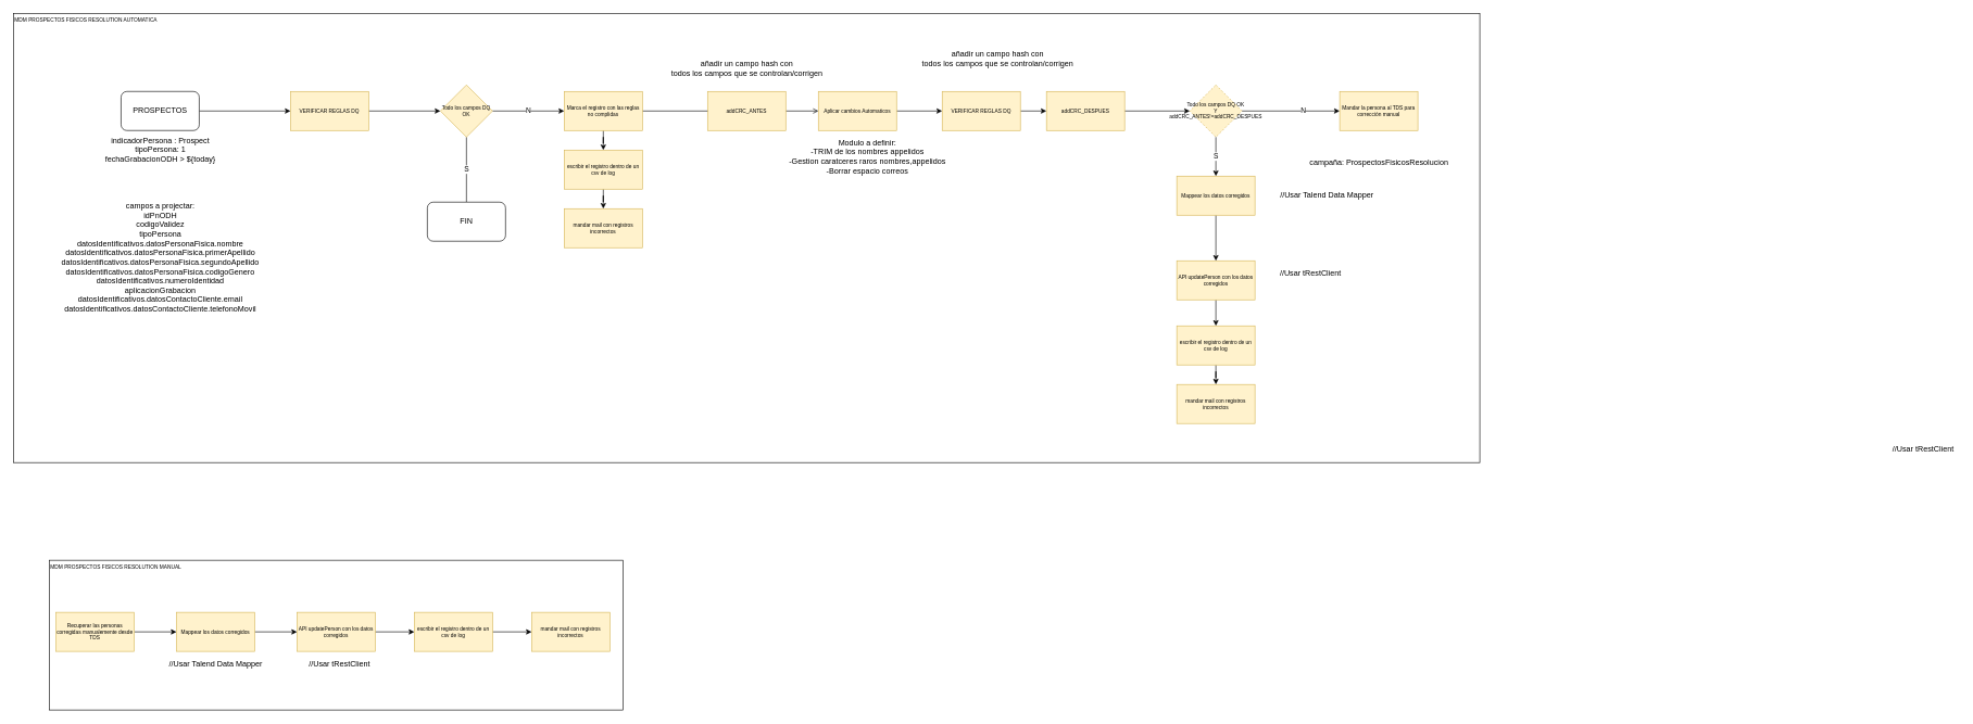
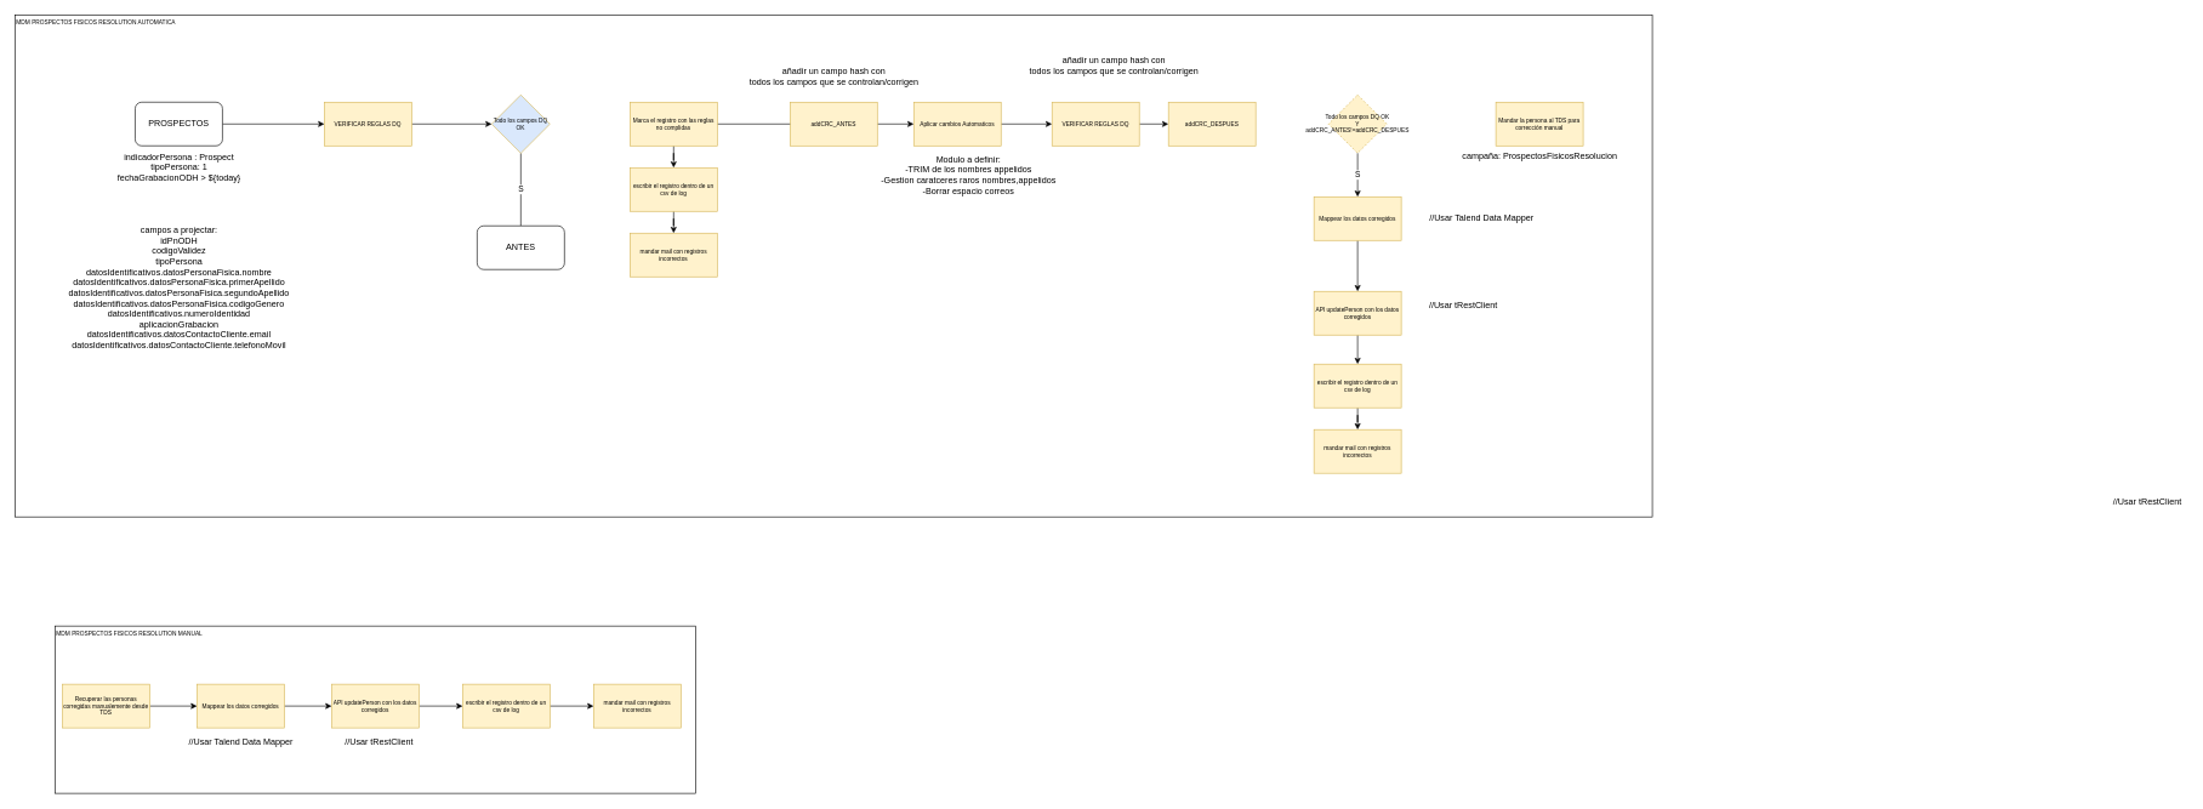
  <mxCell id="0" />
  <mxCell id="1" parent="0" />
  <mxCell id="2" value="MDM PROSPECTOS FISICOS RESOLUTION AUTOMATICA" style="rounded=0;whiteSpace=wrap;html=1;fontSize=8;align=left;verticalAlign=top;container=1;" parent="1" vertex="1"><mxGeometry x="20" y="20" width="2250" height="690" as="geometry" /></mxCell>
  <mxCell id="3" style="edgeStyle=orthogonalEdgeStyle;rounded=0;orthogonalLoop=1;jettySize=auto;html=1;" parent="1" source="4" target="9" edge="1"><mxGeometry relative="1" as="geometry" /></mxCell>
  <mxCell id="4" value="PROSPECTOS" style="rounded=1;whiteSpace=wrap;html=1;" parent="1" vertex="1"><mxGeometry x="185" y="140" width="120" height="60" as="geometry" /></mxCell>
- <mxCell id="5" value="N" style="edgeStyle=orthogonalEdgeStyle;rounded=0;orthogonalLoop=1;jettySize=auto;html=1;" parent="1" source="7" target="47" edge="1"><mxGeometry relative="1" as="geometry" /></mxCell>
  <mxCell id="6" value="S" style="edgeStyle=orthogonalEdgeStyle;rounded=0;orthogonalLoop=1;jettySize=auto;html=1;entryX=0.5;entryY=0;entryDx=0;entryDy=0;endArrow=none;" parent="1" source="7" target="15" edge="1"><mxGeometry relative="1" as="geometry" /></mxCell>
- <mxCell id="7" value="Todo los campos DQ OK" style="rhombus;whiteSpace=wrap;html=1;fontSize=8;fillColor=#fff2cc;strokeColor=#d6b656;" parent="1" vertex="1"><mxGeometry x="675" y="130" width="80" height="80" as="geometry" /></mxCell>
+ <mxCell id="7" value="Todo los campos DQ OK" style="rhombus;whiteSpace=wrap;html=1;fontSize=8;fillColor=#dae8fc;strokeColor=#d6b656;" parent="1" vertex="1"><mxGeometry x="675" y="130" width="80" height="80" as="geometry" /></mxCell>
  <mxCell id="8" style="edgeStyle=orthogonalEdgeStyle;rounded=0;orthogonalLoop=1;jettySize=auto;html=1;" parent="1" source="9" target="7" edge="1"><mxGeometry relative="1" as="geometry" /></mxCell>
  <mxCell id="9" value="VERIFICAR REGLAS DQ" style="rounded=0;whiteSpace=wrap;html=1;fontSize=8;fillColor=#fff2cc;strokeColor=#d6b656;" parent="1" vertex="1"><mxGeometry x="445" y="140" width="120" height="60" as="geometry" /></mxCell>
  <mxCell id="10" style="edgeStyle=orthogonalEdgeStyle;rounded=0;orthogonalLoop=1;jettySize=auto;html=1;" parent="1" source="11" target="21" edge="1"><mxGeometry relative="1" as="geometry" /></mxCell>
  <mxCell id="11" value="Aplicar cambios Automaticos" style="rounded=0;whiteSpace=wrap;html=1;fontSize=8;fillColor=#fff2cc;strokeColor=#d6b656;" parent="1" vertex="1"><mxGeometry x="1255" y="140" width="120" height="60" as="geometry" /></mxCell>
- <mxCell id="12" style="edgeStyle=orthogonalEdgeStyle;rounded=0;orthogonalLoop=1;jettySize=auto;html=1;entryX=0;entryY=0.5;entryDx=0;entryDy=0;endArrow=open;" parent="1" source="13" target="11" edge="1"><mxGeometry relative="1" as="geometry" /></mxCell>
+ <mxCell id="12" style="edgeStyle=orthogonalEdgeStyle;rounded=0;orthogonalLoop=1;jettySize=auto;html=1;entryX=0;entryY=0.5;entryDx=0;entryDy=0;" parent="1" source="13" target="11" edge="1"><mxGeometry relative="1" as="geometry" /></mxCell>
  <mxCell id="13" value="addCRC_ANTES" style="rounded=0;whiteSpace=wrap;html=1;fontSize=8;fillColor=#fff2cc;strokeColor=#d6b656;" parent="1" vertex="1"><mxGeometry x="1085" y="140" width="120" height="60" as="geometry" /></mxCell>
  <mxCell id="14" value="añadir un campo hash con &lt;br&gt;todos los campos que se controlan/corrigen" style="text;html=1;resizable=0;autosize=1;align=center;verticalAlign=middle;points=[];fillColor=none;strokeColor=none;rounded=0;" parent="1" vertex="1"><mxGeometry x="1020" y="90" width="250" height="30" as="geometry" /></mxCell>
- <mxCell id="15" value="FIN" style="rounded=1;whiteSpace=wrap;html=1;" parent="1" vertex="1"><mxGeometry x="655" y="310" width="120" height="60" as="geometry" /></mxCell>
- <mxCell id="16" style="edgeStyle=orthogonalEdgeStyle;rounded=0;orthogonalLoop=1;jettySize=auto;html=1;entryX=0;entryY=0.5;entryDx=0;entryDy=0;" parent="1" source="19" target="26" edge="1"><mxGeometry relative="1" as="geometry" /></mxCell>
- <mxCell id="17" value="N&lt;br&gt;" style="edgeLabel;html=1;align=center;verticalAlign=middle;resizable=0;points=[];" parent="16" vertex="1" connectable="0"><mxGeometry x="0.24" y="2" relative="1" as="geometry"><mxPoint as="offset" /></mxGeometry></mxCell>
+ <mxCell id="15" value="ANTES" style="rounded=1;whiteSpace=wrap;html=1;" parent="1" vertex="1"><mxGeometry x="655" y="310" width="120" height="60" as="geometry" /></mxCell>
  <mxCell id="18" value="S" style="edgeStyle=orthogonalEdgeStyle;rounded=0;orthogonalLoop=1;jettySize=auto;html=1;" parent="1" source="19" target="38" edge="1"><mxGeometry relative="1" as="geometry" /></mxCell>
  <mxCell id="19" value="Todo los campos DQ OK&lt;br&gt;Y&lt;br&gt;addCRC_ANTES!=addCRC_DESPUES" style="rhombus;whiteSpace=wrap;html=1;fontSize=8;fillColor=#fff2cc;strokeColor=#d6b656;dashed=1;" parent="1" vertex="1"><mxGeometry x="1825" y="130" width="80" height="80" as="geometry" /></mxCell>
  <mxCell id="20" style="edgeStyle=orthogonalEdgeStyle;rounded=0;orthogonalLoop=1;jettySize=auto;html=1;entryX=0;entryY=0.5;entryDx=0;entryDy=0;" parent="1" source="21" target="23" edge="1"><mxGeometry relative="1" as="geometry" /></mxCell>
  <mxCell id="21" value="VERIFICAR REGLAS DQ" style="rounded=0;whiteSpace=wrap;html=1;fontSize=8;fillColor=#fff2cc;strokeColor=#d6b656;" parent="1" vertex="1"><mxGeometry x="1445" y="140" width="120" height="60" as="geometry" /></mxCell>
- <mxCell id="22" style="edgeStyle=orthogonalEdgeStyle;rounded=0;orthogonalLoop=1;jettySize=auto;html=1;entryX=0;entryY=0.5;entryDx=0;entryDy=0;" parent="1" source="23" target="19" edge="1"><mxGeometry relative="1" as="geometry" /></mxCell>
  <mxCell id="23" value="addCRC_DESPUES" style="rounded=0;whiteSpace=wrap;html=1;fontSize=8;fillColor=#fff2cc;strokeColor=#d6b656;" parent="1" vertex="1"><mxGeometry x="1605" y="140" width="120" height="60" as="geometry" /></mxCell>
  <mxCell id="24" style="edgeStyle=orthogonalEdgeStyle;rounded=0;orthogonalLoop=1;jettySize=auto;html=1;entryX=0.5;entryY=0;entryDx=0;entryDy=0;" parent="1" source="25" target="54" edge="1"><mxGeometry relative="1" as="geometry" /></mxCell>
  <mxCell id="25" value="API updatePerson con los datos corregidos" style="rounded=0;whiteSpace=wrap;html=1;fontSize=8;fillColor=#fff2cc;strokeColor=#d6b656;" parent="1" vertex="1"><mxGeometry x="1805" width="120" height="60" as="geometry" y="400" /></mxCell>
  <mxCell id="26" value="Mandar la persona al TDS para corrección manual" style="rounded=0;whiteSpace=wrap;html=1;fontSize=8;fillColor=#fff2cc;strokeColor=#d6b656;" parent="1" vertex="1"><mxGeometry x="2055" y="140" width="120" height="60" as="geometry" /></mxCell>
  <mxCell id="27" style="edgeStyle=orthogonalEdgeStyle;rounded=0;orthogonalLoop=1;jettySize=auto;html=1;exitX=0.5;exitY=1;exitDx=0;exitDy=0;" parent="1" source="26" target="26" edge="1"><mxGeometry relative="1" as="geometry" /></mxCell>
  <mxCell id="28" value="campos a projectar:&lt;br&gt;idPnODH&lt;br&gt;codigoValidez&lt;br&gt;tipoPersona&lt;br&gt;datosIdentificativos.datosPersonaFisica.nombre&lt;br&gt;datosIdentificativos.datosPersonaFisica.primerApellido&lt;br&gt;datosIdentificativos.datosPersonaFisica.segundoApellido&lt;br&gt;datosIdentificativos.datosPersonaFisica.codigoGenero&lt;br&gt;datosIdentificativos.numeroIdentidad&lt;br&gt;aplicacionGrabacion&lt;br&gt;datosIdentificativos.datosContactoCliente.email&lt;br&gt;datosIdentificativos.datosContactoCliente.telefonoMovil&lt;br&gt;" style="text;html=1;resizable=0;autosize=1;align=center;verticalAlign=middle;points=[];fillColor=none;strokeColor=none;rounded=0;" parent="1" vertex="1"><mxGeometry x="85" y="310" width="320" height="170" as="geometry" /></mxCell>
  <mxCell id="29" value="añadir un campo hash con &lt;br&gt;todos los campos que se controlan/corrigen" style="text;html=1;resizable=0;autosize=1;align=center;verticalAlign=middle;points=[];fillColor=none;strokeColor=none;rounded=0;" parent="1" vertex="1"><mxGeometry x="1405" y="75" width="250" height="30" as="geometry" /></mxCell>
  <mxCell id="30" value="MDM PROSPECTOS FISICOS RESOLUTION MANUAL" style="rounded=0;whiteSpace=wrap;html=1;fontSize=8;align=left;verticalAlign=top;" parent="1" vertex="1"><mxGeometry x="75" y="860" width="880" height="230" as="geometry" /></mxCell>
  <mxCell id="31" style="edgeStyle=orthogonalEdgeStyle;rounded=0;orthogonalLoop=1;jettySize=auto;html=1;entryX=0;entryY=0.5;entryDx=0;entryDy=0;" parent="1" source="32" target="36" edge="1"><mxGeometry relative="1" as="geometry" /></mxCell>
  <mxCell id="32" value="Recuperar las personas corregidas manualemente desde TDS" style="rounded=0;whiteSpace=wrap;html=1;fontSize=8;fillColor=#fff2cc;strokeColor=#d6b656;" parent="1" vertex="1"><mxGeometry x="85" y="940" width="120" height="60" as="geometry" /></mxCell>
  <mxCell id="33" style="edgeStyle=orthogonalEdgeStyle;rounded=0;orthogonalLoop=1;jettySize=auto;html=1;entryX=0;entryY=0.5;entryDx=0;entryDy=0;" parent="1" source="34" target="57" edge="1"><mxGeometry relative="1" as="geometry" /></mxCell>
  <mxCell id="34" value="API updatePerson con los datos corregidos" style="rounded=0;whiteSpace=wrap;html=1;fontSize=8;fillColor=#fff2cc;strokeColor=#d6b656;" parent="1" vertex="1"><mxGeometry x="455" y="940" width="120" height="60" as="geometry" /></mxCell>
  <mxCell id="35" style="edgeStyle=orthogonalEdgeStyle;rounded=0;orthogonalLoop=1;jettySize=auto;html=1;" parent="1" source="36" target="34" edge="1"><mxGeometry relative="1" as="geometry" /></mxCell>
  <mxCell id="36" value="Mappear los datos corregidos" style="rounded=0;whiteSpace=wrap;html=1;fontSize=8;fillColor=#fff2cc;strokeColor=#d6b656;" parent="1" vertex="1"><mxGeometry x="270" y="940" width="120" height="60" as="geometry" /></mxCell>
  <mxCell id="37" style="edgeStyle=orthogonalEdgeStyle;rounded=0;orthogonalLoop=1;jettySize=auto;html=1;" parent="1" source="38" target="25" edge="1"><mxGeometry relative="1" as="geometry" /></mxCell>
  <mxCell id="38" value="Mappear los datos corregidos" style="rounded=0;whiteSpace=wrap;html=1;fontSize=8;fillColor=#fff2cc;strokeColor=#d6b656;" parent="1" vertex="1"><mxGeometry x="1805" y="270" width="120" height="60" as="geometry" /></mxCell>
  <mxCell id="39" value="//Usar Talend Data Mapper" style="text;html=1;resizable=0;autosize=1;align=center;verticalAlign=middle;points=[];fillColor=none;strokeColor=none;rounded=0;" parent="1" vertex="1"><mxGeometry x="1955" y="290" width="160" height="20" as="geometry" /></mxCell>
  <mxCell id="40" value="//Usar tRestClient" style="text;html=1;resizable=0;autosize=1;align=center;verticalAlign=middle;points=[];fillColor=none;strokeColor=none;rounded=0;" parent="1" vertex="1"><mxGeometry x="1955" y="410" width="110" height="20" as="geometry" /></mxCell>
  <mxCell id="41" value="//Usar Talend Data Mapper" style="text;html=1;resizable=0;autosize=1;align=center;verticalAlign=middle;points=[];fillColor=none;strokeColor=none;rounded=0;" parent="1" vertex="1"><mxGeometry x="250" y="1010" width="160" height="20" as="geometry" /></mxCell>
  <mxCell id="42" value="//Usar tRestClient" style="text;html=1;resizable=0;autosize=1;align=center;verticalAlign=middle;points=[];fillColor=none;strokeColor=none;rounded=0;" parent="1" vertex="1"><mxGeometry x="465" y="1010" width="110" height="20" as="geometry" /></mxCell>
  <mxCell id="43" value="indicadorPersona&amp;nbsp;: Prospect&lt;br&gt;tipoPersona: 1&lt;br&gt;fechaGrabacionODH &amp;gt; ${today}" style="text;html=1;resizable=0;autosize=1;align=center;verticalAlign=middle;points=[];fillColor=none;strokeColor=none;rounded=0;" parent="1" vertex="1"><mxGeometry x="155" y="205" width="180" height="50" as="geometry" /></mxCell>
- <mxCell id="44" value="campaña: ProspectosFisicosResolucion" style="text;html=1;resizable=0;autosize=1;align=center;verticalAlign=middle;points=[];fillColor=none;strokeColor=none;rounded=0;" parent="1" vertex="1"><mxGeometry x="2000" y="240" width="230" height="20" as="geometry" /></mxCell>
+ <mxCell id="44" value="campaña: ProspectosFisicosResolucion" style="text;html=1;resizable=0;autosize=1;align=center;verticalAlign=middle;points=[];fillColor=none;strokeColor=none;rounded=0;" parent="1" vertex="1"><mxGeometry x="2000" y="205" width="230" height="20" as="geometry" /></mxCell>
  <mxCell id="45" style="edgeStyle=orthogonalEdgeStyle;rounded=0;orthogonalLoop=1;jettySize=auto;html=1;entryX=0;entryY=0.5;entryDx=0;entryDy=0;endArrow=none;" parent="1" source="47" target="13" edge="1"><mxGeometry relative="1" as="geometry" /></mxCell>
  <mxCell id="46" style="edgeStyle=orthogonalEdgeStyle;rounded=0;orthogonalLoop=1;jettySize=auto;html=1;entryX=0.5;entryY=0;entryDx=0;entryDy=0;" parent="1" source="47" target="49" edge="1"><mxGeometry relative="1" as="geometry" /></mxCell>
  <mxCell id="47" value="Marca el registro con las reglas no complidas" style="rounded=0;whiteSpace=wrap;html=1;fontSize=8;fillColor=#fff2cc;strokeColor=#d6b656;" parent="1" vertex="1"><mxGeometry x="865" y="140" width="120" height="60" as="geometry" /></mxCell>
  <mxCell id="48" style="edgeStyle=orthogonalEdgeStyle;rounded=0;orthogonalLoop=1;jettySize=auto;html=1;entryX=0.5;entryY=0;entryDx=0;entryDy=0;" parent="1" source="49" target="50" edge="1"><mxGeometry relative="1" as="geometry" /></mxCell>
  <mxCell id="49" value="escribir el registro dentro de un csv de log" style="rounded=0;whiteSpace=wrap;html=1;fontSize=8;fillColor=#fff2cc;strokeColor=#d6b656;" parent="1" vertex="1"><mxGeometry x="865" y="230" width="120" height="60" as="geometry" /></mxCell>
  <mxCell id="50" value="mandar mail con registros incorrectos" style="rounded=0;whiteSpace=wrap;html=1;fontSize=8;fillColor=#fff2cc;strokeColor=#d6b656;" parent="1" vertex="1"><mxGeometry x="865" y="320" width="120" height="60" as="geometry" /></mxCell>
  <mxCell id="51" value="Modulo a definir:&lt;br&gt;-TRIM de los nombres appelidos&lt;br&gt;-Gestion caratceres raros nombres,appelidos&lt;br&gt;-Borrar espacio correos" style="text;html=1;resizable=0;autosize=1;align=center;verticalAlign=middle;points=[];fillColor=none;strokeColor=none;rounded=0;" parent="1" vertex="1"><mxGeometry x="1200" y="210" width="260" height="60" as="geometry" /></mxCell>
  <mxCell id="52" value="//Usar tRestClient" style="text;html=1;resizable=0;autosize=1;align=center;verticalAlign=middle;points=[];fillColor=none;strokeColor=none;rounded=0;" parent="1" vertex="1"><mxGeometry x="2895" y="680" width="110" height="20" as="geometry" /></mxCell>
  <mxCell id="53" value="" style="edgeStyle=orthogonalEdgeStyle;rounded=0;orthogonalLoop=1;jettySize=auto;html=1;" parent="1" source="54" target="55" edge="1"><mxGeometry relative="1" as="geometry" /></mxCell>
  <mxCell id="54" value="escribir el registro dentro de un csv de log" style="rounded=0;whiteSpace=wrap;html=1;fontSize=8;fillColor=#fff2cc;strokeColor=#d6b656;" parent="1" vertex="1"><mxGeometry x="1805" y="500" width="120" height="60" as="geometry" /></mxCell>
  <mxCell id="55" value="mandar mail con registros incorrectos" style="rounded=0;whiteSpace=wrap;html=1;fontSize=8;fillColor=#fff2cc;strokeColor=#d6b656;" parent="1" vertex="1"><mxGeometry x="1805" y="590" width="120" height="60" as="geometry" /></mxCell>
  <mxCell id="56" style="edgeStyle=orthogonalEdgeStyle;rounded=0;orthogonalLoop=1;jettySize=auto;html=1;" parent="1" source="57" target="58" edge="1"><mxGeometry relative="1" as="geometry" /></mxCell>
  <mxCell id="57" value="escribir el registro dentro de un csv de log" style="rounded=0;whiteSpace=wrap;html=1;fontSize=8;fillColor=#fff2cc;strokeColor=#d6b656;" parent="1" vertex="1"><mxGeometry y="940" width="120" height="60" as="geometry" x="635" /></mxCell>
  <mxCell id="58" value="mandar mail con registros incorrectos" style="rounded=0;whiteSpace=wrap;html=1;fontSize=8;fillColor=#fff2cc;strokeColor=#d6b656;" parent="1" vertex="1"><mxGeometry x="815" y="940" width="120" height="60" as="geometry" /></mxCell>
